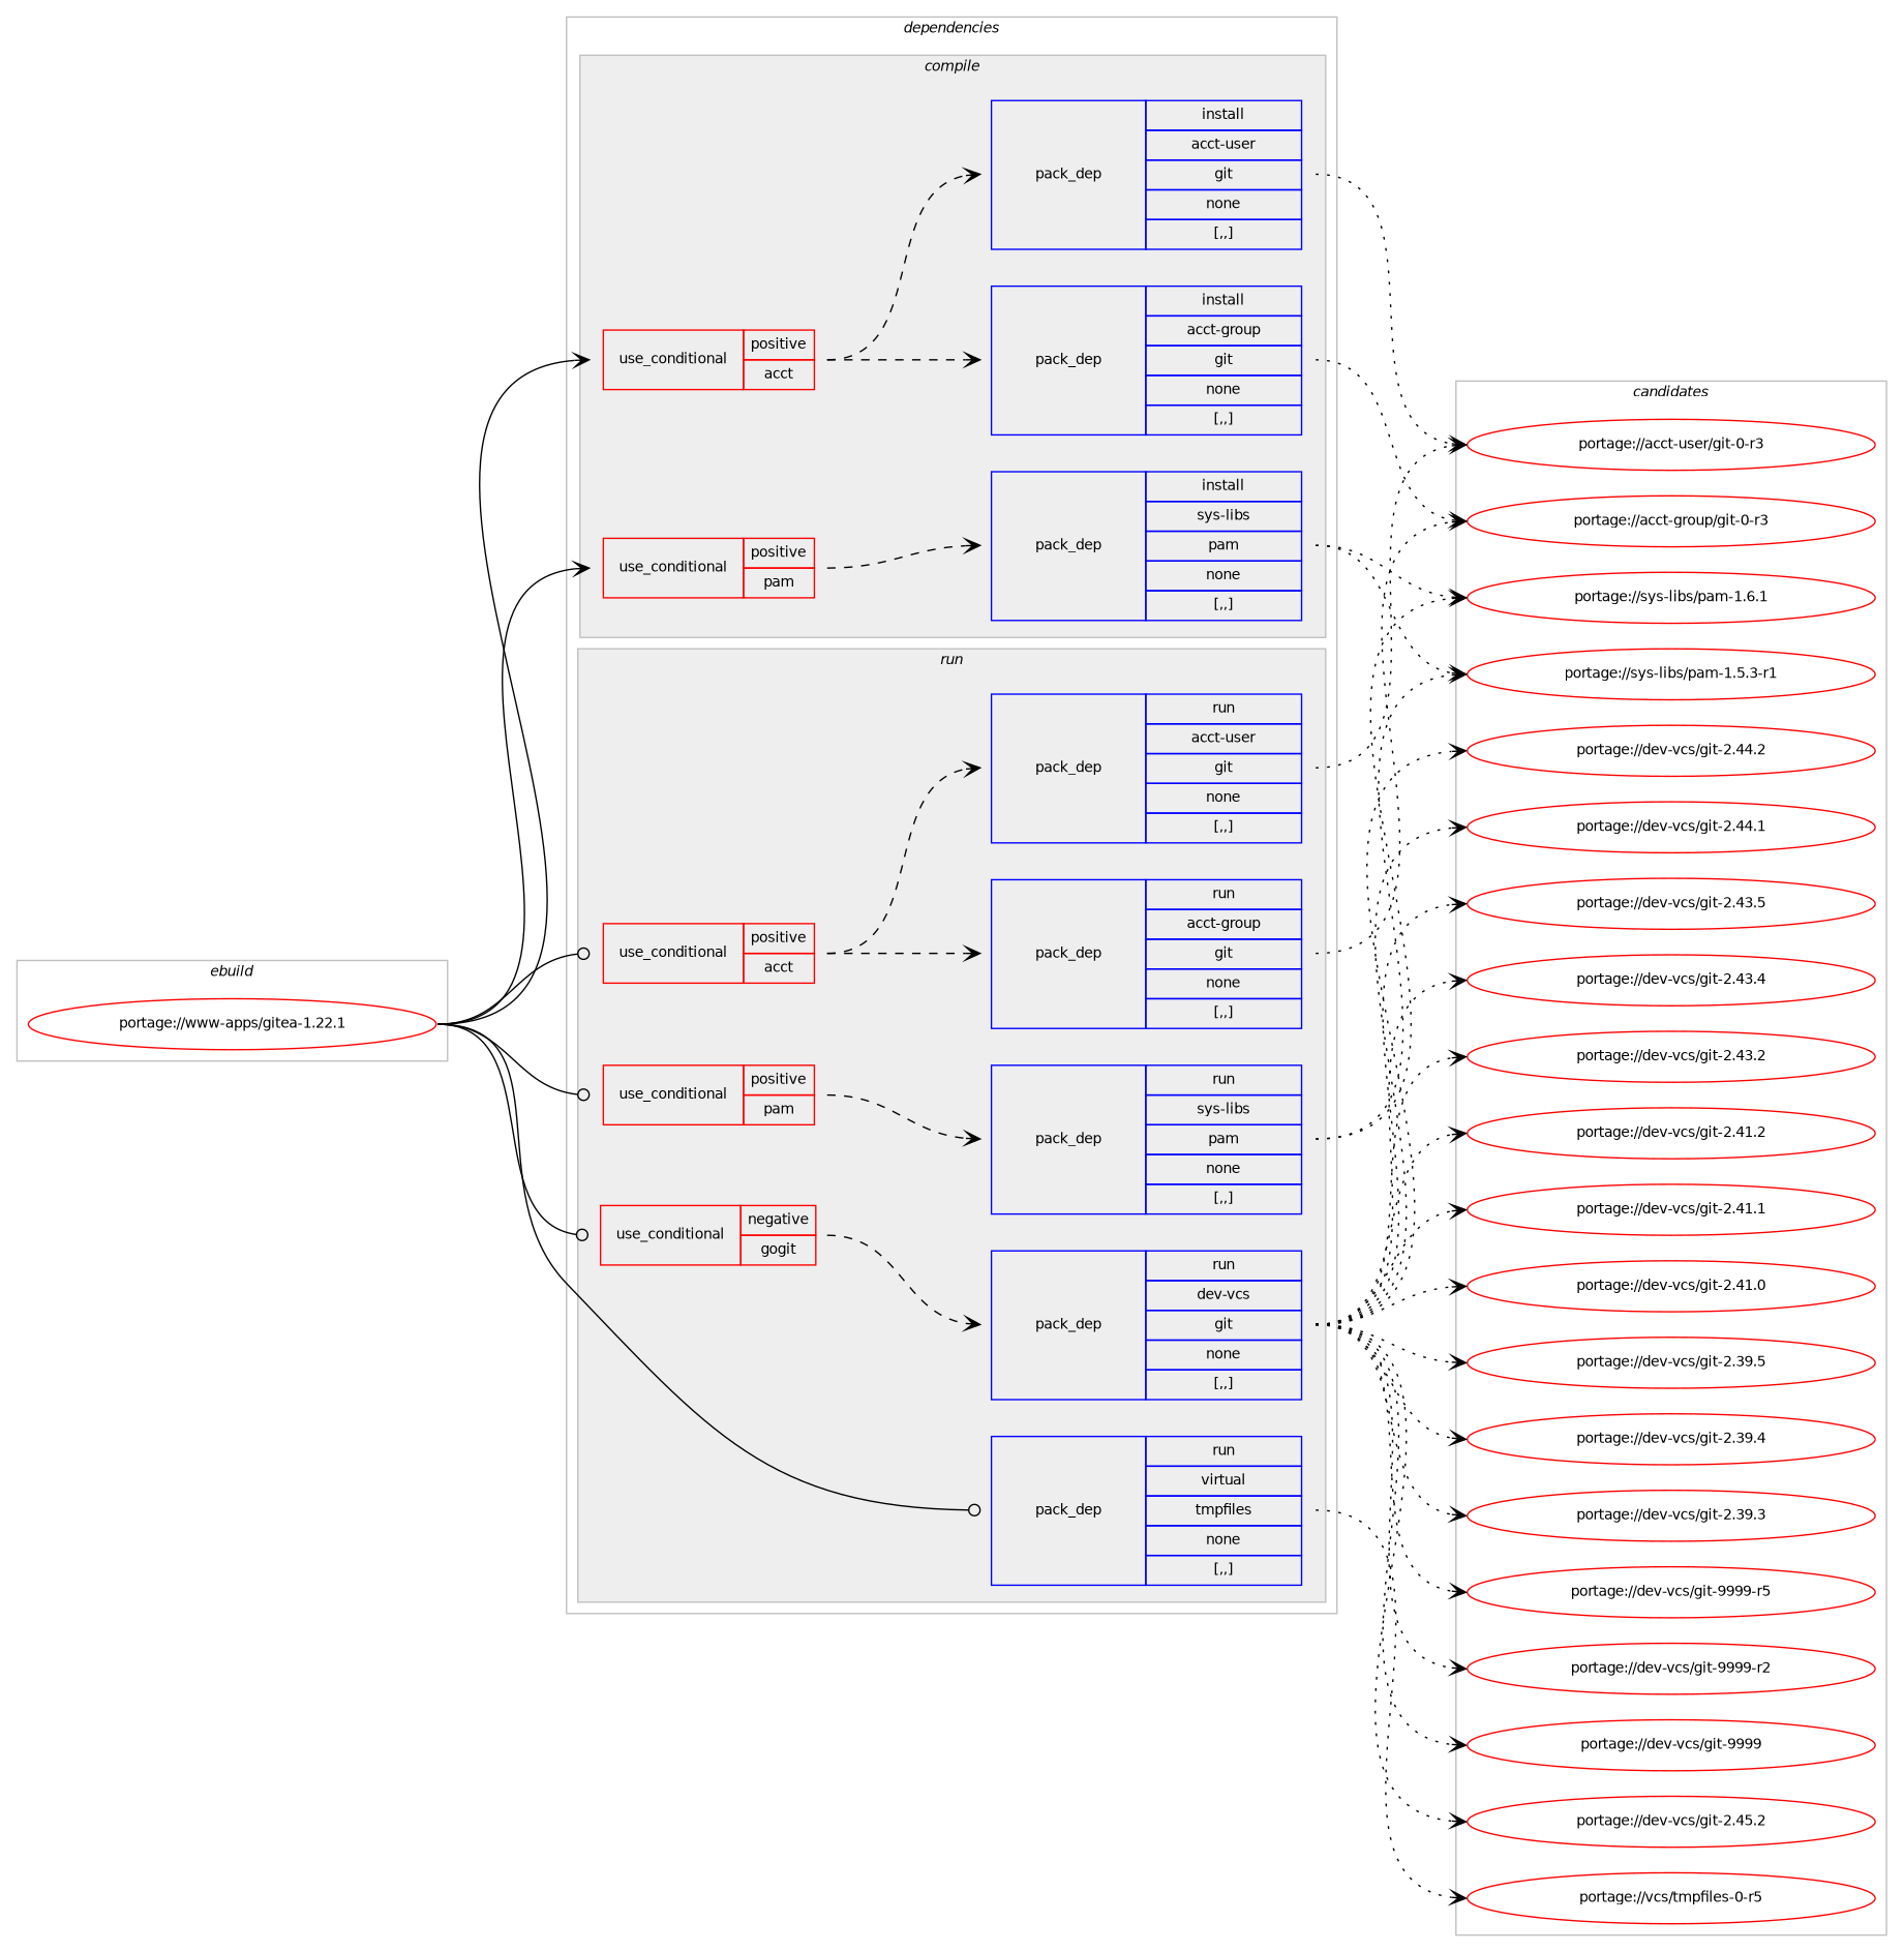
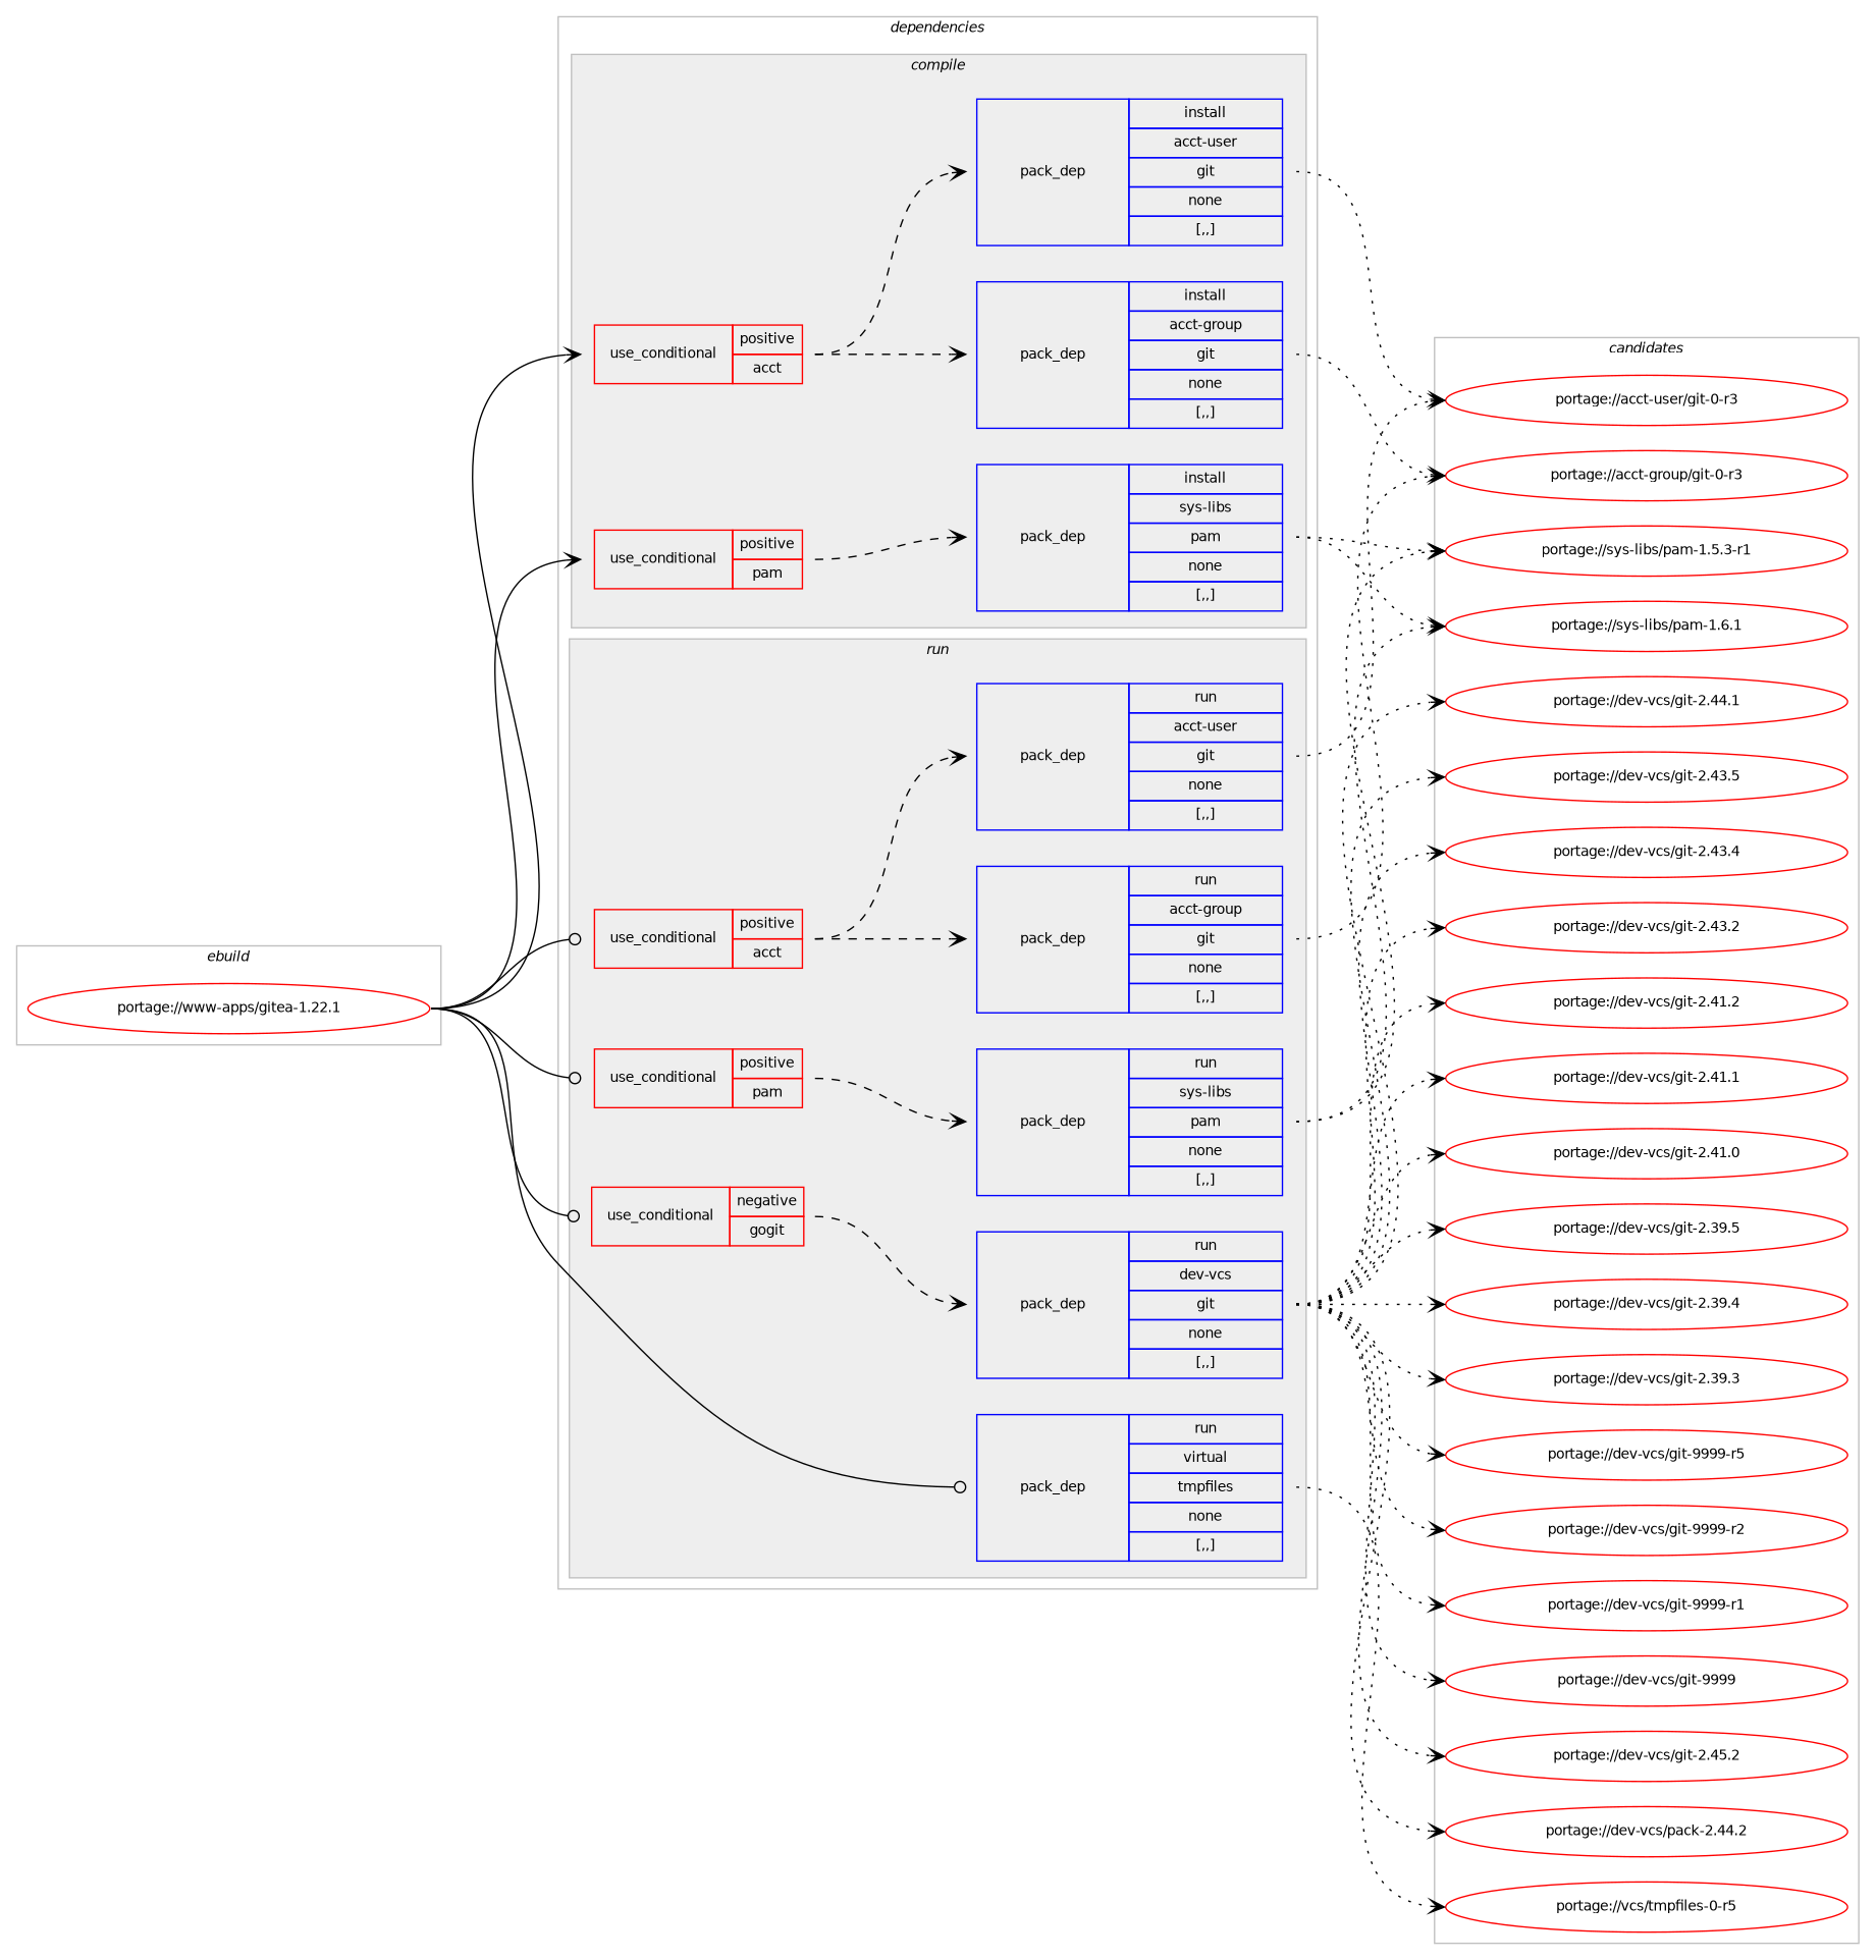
  digraph {
    compound=true
    concentrate=true
    fontname=Helvetica
    fontsize=10
    newrank=true
    rankdir=LR
    ranksep=1.5
    node [color=red fontname=Helvetica fontsize=10]
    edge [arrowhead=vee headport=w style=dotted tailport=e weight=100]
    n1 [label="portage://www-apps/gitea-1.22.1" width=4]
    n2 [color=blue label=<<TABLE BORDER="0" CELLBORDER="1" CELLSPACING="0" CELLPADDING="4" WIDTH="220"><TR><TD ROWSPAN="6" CELLPADDING="30">pack_dep</TD></TR><TR><TD WIDTH="110">install</TD></TR><TR><TD>acct-group</TD></TR><TR><TD>git</TD></TR><TR><TD>none</TD></TR><TR><TD>[,,]</TD></TR></TABLE>> shape=none]
    n3 [color=blue label=<<TABLE BORDER="0" CELLBORDER="1" CELLSPACING="0" CELLPADDING="4" WIDTH="220"><TR><TD ROWSPAN="6" CELLPADDING="30">pack_dep</TD></TR><TR><TD WIDTH="110">install</TD></TR><TR><TD>acct-user</TD></TR><TR><TD>git</TD></TR><TR><TD>none</TD></TR><TR><TD>[,,]</TD></TR></TABLE>> shape=none]
    n4 [label=<<TABLE BORDER="0" CELLBORDER="1" CELLSPACING="0" CELLPADDING="4"><TR><TD ROWSPAN="3" CELLPADDING="10">use_conditional</TD></TR><TR><TD>positive</TD></TR><TR><TD>acct</TD></TR></TABLE>> shape=none]
    n5 [color=blue label=<<TABLE BORDER="0" CELLBORDER="1" CELLSPACING="0" CELLPADDING="4" WIDTH="220"><TR><TD ROWSPAN="6" CELLPADDING="30">pack_dep</TD></TR><TR><TD WIDTH="110">install</TD></TR><TR><TD>sys-libs</TD></TR><TR><TD>pam</TD></TR><TR><TD>none</TD></TR><TR><TD>[,,]</TD></TR></TABLE>> shape=none]
    n6 [label=<<TABLE BORDER="0" CELLBORDER="1" CELLSPACING="0" CELLPADDING="4"><TR><TD ROWSPAN="3" CELLPADDING="10">use_conditional</TD></TR><TR><TD>positive</TD></TR><TR><TD>pam</TD></TR></TABLE>> shape=none]
    n7 [color=blue label=<<TABLE BORDER="0" CELLBORDER="1" CELLSPACING="0" CELLPADDING="4" WIDTH="220"><TR><TD ROWSPAN="6" CELLPADDING="30">pack_dep</TD></TR><TR><TD WIDTH="110">run</TD></TR><TR><TD>dev-vcs</TD></TR><TR><TD>git</TD></TR><TR><TD>none</TD></TR><TR><TD>[,,]</TD></TR></TABLE>> shape=none]
    n8 [label=<<TABLE BORDER="0" CELLBORDER="1" CELLSPACING="0" CELLPADDING="4"><TR><TD ROWSPAN="3" CELLPADDING="10">use_conditional</TD></TR><TR><TD>negative</TD></TR><TR><TD>gogit</TD></TR></TABLE>> shape=none]
    n9 [color=blue label=<<TABLE BORDER="0" CELLBORDER="1" CELLSPACING="0" CELLPADDING="4" WIDTH="220"><TR><TD ROWSPAN="6" CELLPADDING="30">pack_dep</TD></TR><TR><TD WIDTH="110">run</TD></TR><TR><TD>acct-group</TD></TR><TR><TD>git</TD></TR><TR><TD>none</TD></TR><TR><TD>[,,]</TD></TR></TABLE>> shape=none]
    n10 [color=blue label=<<TABLE BORDER="0" CELLBORDER="1" CELLSPACING="0" CELLPADDING="4" WIDTH="220"><TR><TD ROWSPAN="6" CELLPADDING="30">pack_dep</TD></TR><TR><TD WIDTH="110">run</TD></TR><TR><TD>acct-user</TD></TR><TR><TD>git</TD></TR><TR><TD>none</TD></TR><TR><TD>[,,]</TD></TR></TABLE>> shape=none]
    n11 [label=<<TABLE BORDER="0" CELLBORDER="1" CELLSPACING="0" CELLPADDING="4"><TR><TD ROWSPAN="3" CELLPADDING="10">use_conditional</TD></TR><TR><TD>positive</TD></TR><TR><TD>acct</TD></TR></TABLE>> shape=none]
    n12 [color=blue label=<<TABLE BORDER="0" CELLBORDER="1" CELLSPACING="0" CELLPADDING="4" WIDTH="220"><TR><TD ROWSPAN="6" CELLPADDING="30">pack_dep</TD></TR><TR><TD WIDTH="110">run</TD></TR><TR><TD>sys-libs</TD></TR><TR><TD>pam</TD></TR><TR><TD>none</TD></TR><TR><TD>[,,]</TD></TR></TABLE>> shape=none]
    n13 [label=<<TABLE BORDER="0" CELLBORDER="1" CELLSPACING="0" CELLPADDING="4"><TR><TD ROWSPAN="3" CELLPADDING="10">use_conditional</TD></TR><TR><TD>positive</TD></TR><TR><TD>pam</TD></TR></TABLE>> shape=none]
    n14 [color=blue label=<<TABLE BORDER="0" CELLBORDER="1" CELLSPACING="0" CELLPADDING="4" WIDTH="220"><TR><TD ROWSPAN="6" CELLPADDING="30">pack_dep</TD></TR><TR><TD WIDTH="110">run</TD></TR><TR><TD>virtual</TD></TR><TR><TD>tmpfiles</TD></TR><TR><TD>none</TD></TR><TR><TD>[,,]</TD></TR></TABLE>> shape=none]
    n15 [label="portage://acct-group/git-0-r3" width=4]
    n16 [label="portage://acct-user/git-0-r3" width=4]
    n17 [label="portage://sys-libs/pam-1.6.1" width=4]
    n18 [label="portage://sys-libs/pam-1.5.3-r1" width=4]
    n19 [label="portage://dev-vcs/git-9999-r5" width=4]
    n20 [label="portage://dev-vcs/git-9999-r2" width=4]
+   n21 [label="portage://dev-vcs/git-9999-r1" width=4]
    n22 [label="portage://dev-vcs/git-9999" width=4]
    n23 [label="portage://dev-vcs/git-2.45.2" width=4]
-   n24 [label="portage://dev-vcs/git-2.44.2" width=4]
+   n24 [label="portage://dev-vcs/pack-2.44.2" width=4]
    n25 [label="portage://dev-vcs/git-2.44.1" width=4]
    n26 [label="portage://dev-vcs/git-2.43.5" width=4]
    n27 [label="portage://dev-vcs/git-2.43.4" width=4]
    n28 [label="portage://dev-vcs/git-2.43.2" width=4]
    n29 [label="portage://dev-vcs/git-2.41.2" width=4]
    n30 [label="portage://dev-vcs/git-2.41.1" width=4]
    n31 [label="portage://dev-vcs/git-2.41.0" width=4]
    n32 [label="portage://dev-vcs/git-2.39.5" width=4]
    n33 [label="portage://dev-vcs/git-2.39.4" width=4]
    n34 [label="portage://dev-vcs/git-2.39.3" width=4]
    n35 [label="portage://vcs/tmpfiles-0-r5" width=4]
    subgraph cluster_1 {
      color=gray
      label=<<i>ebuild</i>>
      n1
    }
    subgraph cluster_2 {
      color=gray
      label=<<i>dependencies</i>>
      subgraph cluster_3 {
        color=gray
        fillcolor="#eeeeee"
        label=<<i>compile</i>>
        style=filled
        subgraph sub_4 {
          color=gray
          fillcolor="#eeeeee"
          label=<<i>compile</i>>
          style=filled
          n4
          subgraph sub_5 {
            color=gray
            fillcolor="#eeeeee"
            label=<<i>compile</i>>
            style=filled
            n2
          }
          subgraph sub_6 {
            color=gray
            fillcolor="#eeeeee"
            label=<<i>compile</i>>
            style=filled
            n3
          }
        }
        subgraph sub_7 {
          color=gray
          fillcolor="#eeeeee"
          label=<<i>compile</i>>
          style=filled
          n6
          subgraph sub_8 {
            color=gray
            fillcolor="#eeeeee"
            label=<<i>compile</i>>
            style=filled
            n5
          }
        }
      }
      subgraph cluster_9 {
        color=gray
        fillcolor="#eeeeee"
        label=<<i>compile and run</i>>
        style=filled
      }
      subgraph cluster_10 {
        color=gray
        fillcolor="#eeeeee"
        label=<<i>run</i>>
        style=filled
        subgraph sub_11 {
          color=gray
          fillcolor="#eeeeee"
          label=<<i>run</i>>
          style=filled
          n8
          subgraph sub_12 {
            color=gray
            fillcolor="#eeeeee"
            label=<<i>run</i>>
            style=filled
            n7
          }
        }
        subgraph sub_13 {
          color=gray
          fillcolor="#eeeeee"
          label=<<i>run</i>>
          style=filled
          n11
          subgraph sub_14 {
            color=gray
            fillcolor="#eeeeee"
            label=<<i>run</i>>
            style=filled
            n9
          }
          subgraph sub_15 {
            color=gray
            fillcolor="#eeeeee"
            label=<<i>run</i>>
            style=filled
            n10
          }
        }
        subgraph sub_16 {
          color=gray
          fillcolor="#eeeeee"
          label=<<i>run</i>>
          style=filled
          n13
          subgraph sub_17 {
            color=gray
            fillcolor="#eeeeee"
            label=<<i>run</i>>
            style=filled
            n12
          }
        }
        subgraph sub_18 {
          color=gray
          fillcolor="#eeeeee"
          label=<<i>run</i>>
          style=filled
          n14
        }
      }
    }
    subgraph cluster_19 {
      color=gray
      label=<<i>candidates</i>>
      rank=same
      subgraph sub_20 {
        color=black
        label=<<i>candidates</i>>
        nodesep=1
        rank=same
        n15
      }
      subgraph sub_21 {
        color=black
        label=<<i>candidates</i>>
        nodesep=1
        rank=same
        n16
      }
      subgraph sub_22 {
        color=black
        label=<<i>candidates</i>>
        nodesep=1
        rank=same
        n17
        n18
      }
      subgraph sub_23 {
        color=black
        label=<<i>candidates</i>>
        nodesep=1
        rank=same
        n19
        n20
+       n21
        n22
        n23
        n24
        n25
        n26
        n27
        n28
        n29
        n30
        n31
        n32
        n33
        n34
      }
      subgraph sub_24 {
        color=black
        label=<<i>candidates</i>>
        nodesep=1
        rank=same
        n15
      }
      subgraph sub_25 {
        color=black
        label=<<i>candidates</i>>
        nodesep=1
        rank=same
        n16
      }
      subgraph sub_26 {
        color=black
        label=<<i>candidates</i>>
        nodesep=1
        rank=same
        n17
        n18
      }
      subgraph sub_27 {
        color=black
        label=<<i>candidates</i>>
        nodesep=1
        rank=same
        n35
      }
    }
    n1 -> n4 [style=solid weight=20]
    n1 -> n6 [style=solid weight=20]
    n1 -> n8 [arrowhead=odot style=solid weight=20]
    n1 -> n11 [arrowhead=odot style=solid weight=20]
    n1 -> n13 [arrowhead=odot style=solid weight=20]
    n1 -> n14 [arrowhead=odot style=solid weight=20]
    n2 -> n15
    n3 -> n16
    n4 -> n2 [style=dashed weight=20]
    n4 -> n3 [style=dashed weight=20]
    n5 -> n17
    n5 -> n18
    n6 -> n5 [style=dashed weight=20]
    n7 -> n19
    n7 -> n20
+   n7 -> n21
    n7 -> n22
    n7 -> n23
    n7 -> n24
    n7 -> n25
    n7 -> n26
    n7 -> n27
    n7 -> n28
    n7 -> n29
    n7 -> n30
    n7 -> n31
    n7 -> n32
    n7 -> n33
    n7 -> n34
    n8 -> n7 [style=dashed weight=20]
    n9 -> n15
    n10 -> n16
    n11 -> n9 [style=dashed weight=20]
    n11 -> n10 [style=dashed weight=20]
    n12 -> n17
    n12 -> n18
    n13 -> n12 [style=dashed weight=20]
    n14 -> n35
  }
